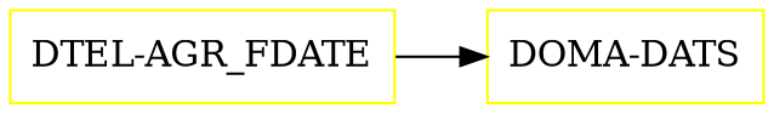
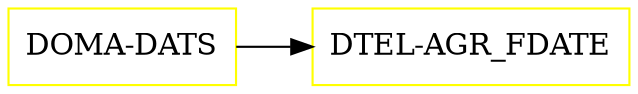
  digraph {
    rankdir=LR
    node [color=yellow shape=box]
    "DTEL-AGR_FDATE"
    "DOMA-DATS"
-   "DTEL-AGR_FDATE" -> "DOMA-DATS"
+   "DOMA-DATS" -> "DTEL-AGR_FDATE"
  }
